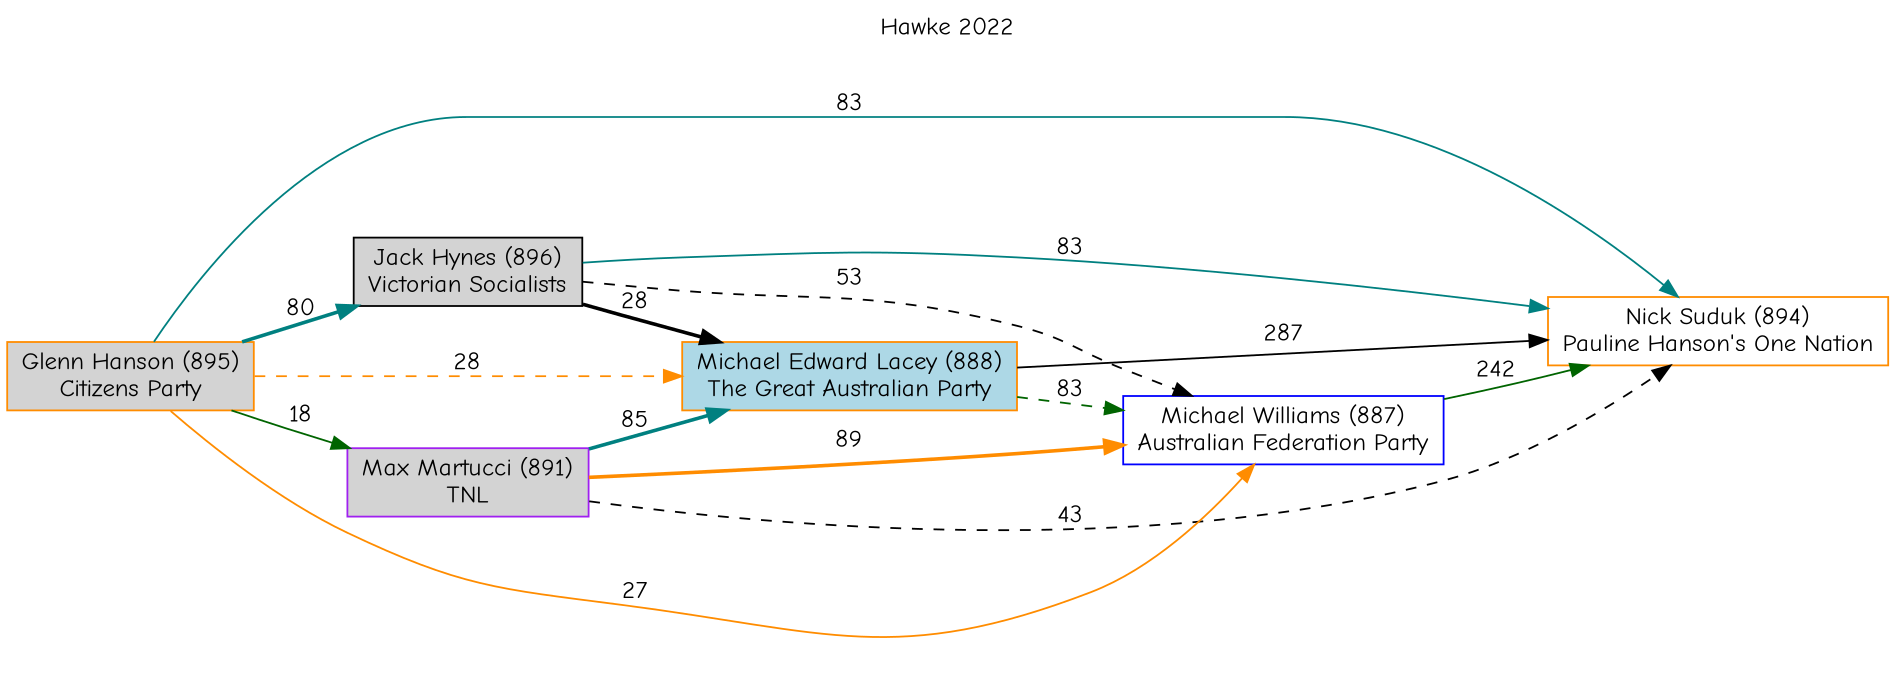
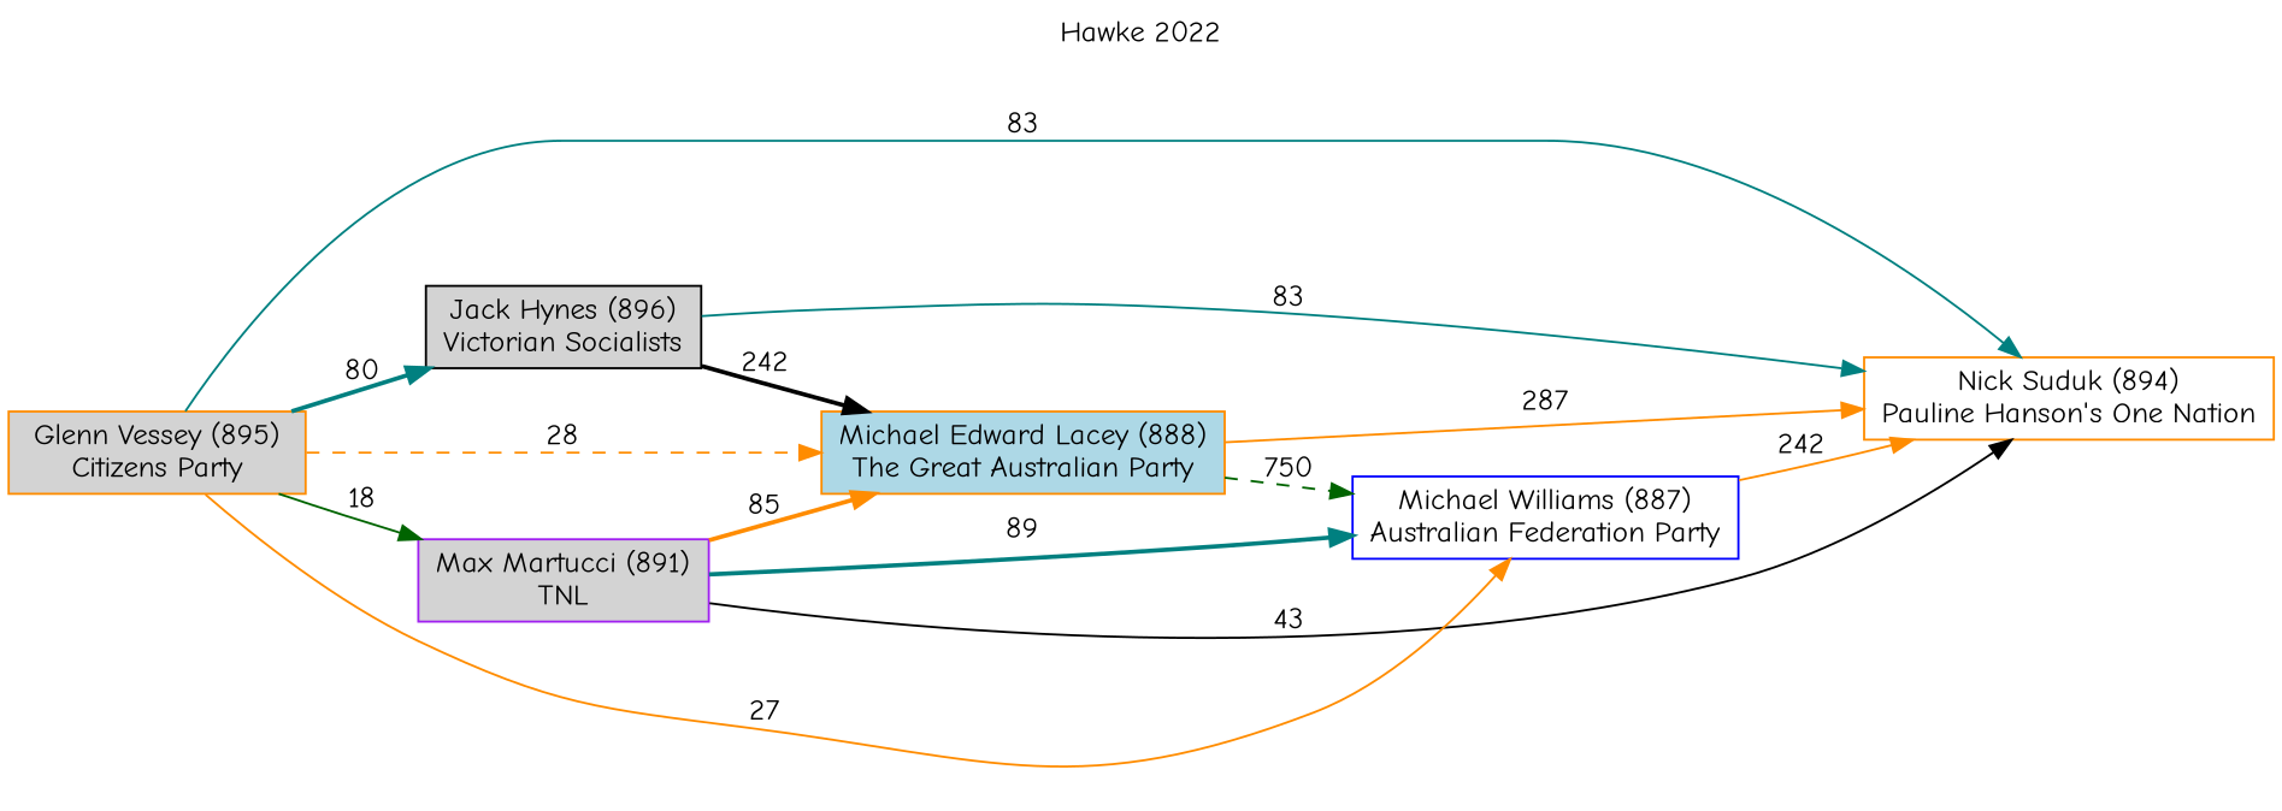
  digraph {
    fontname="Comic Neue"
    label="Hawke 2022"
    labelloc=t
    mclimit=2
    rankdir=LR
    node [color=darkorange fillcolor=lightgrey fontname="Comic Neue" shape=box style=filled]
    edge [color=black fontname="Comic Neue" style=solid]
    n1 [fillcolor=white label="Nick Suduk (894)\nPauline Hanson's One Nation"]
    n2 [color=blue fillcolor=white label="Michael Williams (887)\nAustralian Federation Party"]
    n3 [fillcolor=lightblue label="Michael Edward Lacey (888)\nThe Great Australian Party"]
    n4 [color=purple label="Max Martucci (891)\nTNL"]
    n5 [color=black label="Jack Hynes (896)\nVictorian Socialists"]
-   n6 [label="Glenn Hanson (895)\nCitizens Party"]
-   n2 -> n1 [color=darkgreen label=242]
-   n3 -> n1 [label=287]
-   n3 -> n2 [color=darkgreen label=83 style=dashed]
-   n4 -> n1 [label=43 style=dashed]
-   n4 -> n2 [color=darkorange label=89 style=bold]
-   n4 -> n3 [color=teal label=85 style=bold]
+   n6 [label="Glenn Vessey (895)\nCitizens Party"]
+   n2 -> n1 [color=darkorange label=242]
+   n3 -> n1 [color=darkorange label=287]
+   n3 -> n2 [color=darkgreen label=750 style=dashed]
+   n4 -> n1 [label=43]
+   n4 -> n2 [color=teal label=89 style=bold]
+   n4 -> n3 [color=darkorange label=85 style=bold]
    n5 -> n1 [color=teal label=83]
-   n5 -> n2 [label=53 style=dashed]
-   n5 -> n3 [label=28 style=bold]
+   n5 -> n3 [label=242 style=bold]
    n6 -> n1 [color=teal label=83]
    n6 -> n2 [color=darkorange label=27]
    n6 -> n3 [color=darkorange label=28 style=dashed]
    n6 -> n4 [color=darkgreen label=18]
    n6 -> n5 [color=teal label=80 style=bold]
  }
